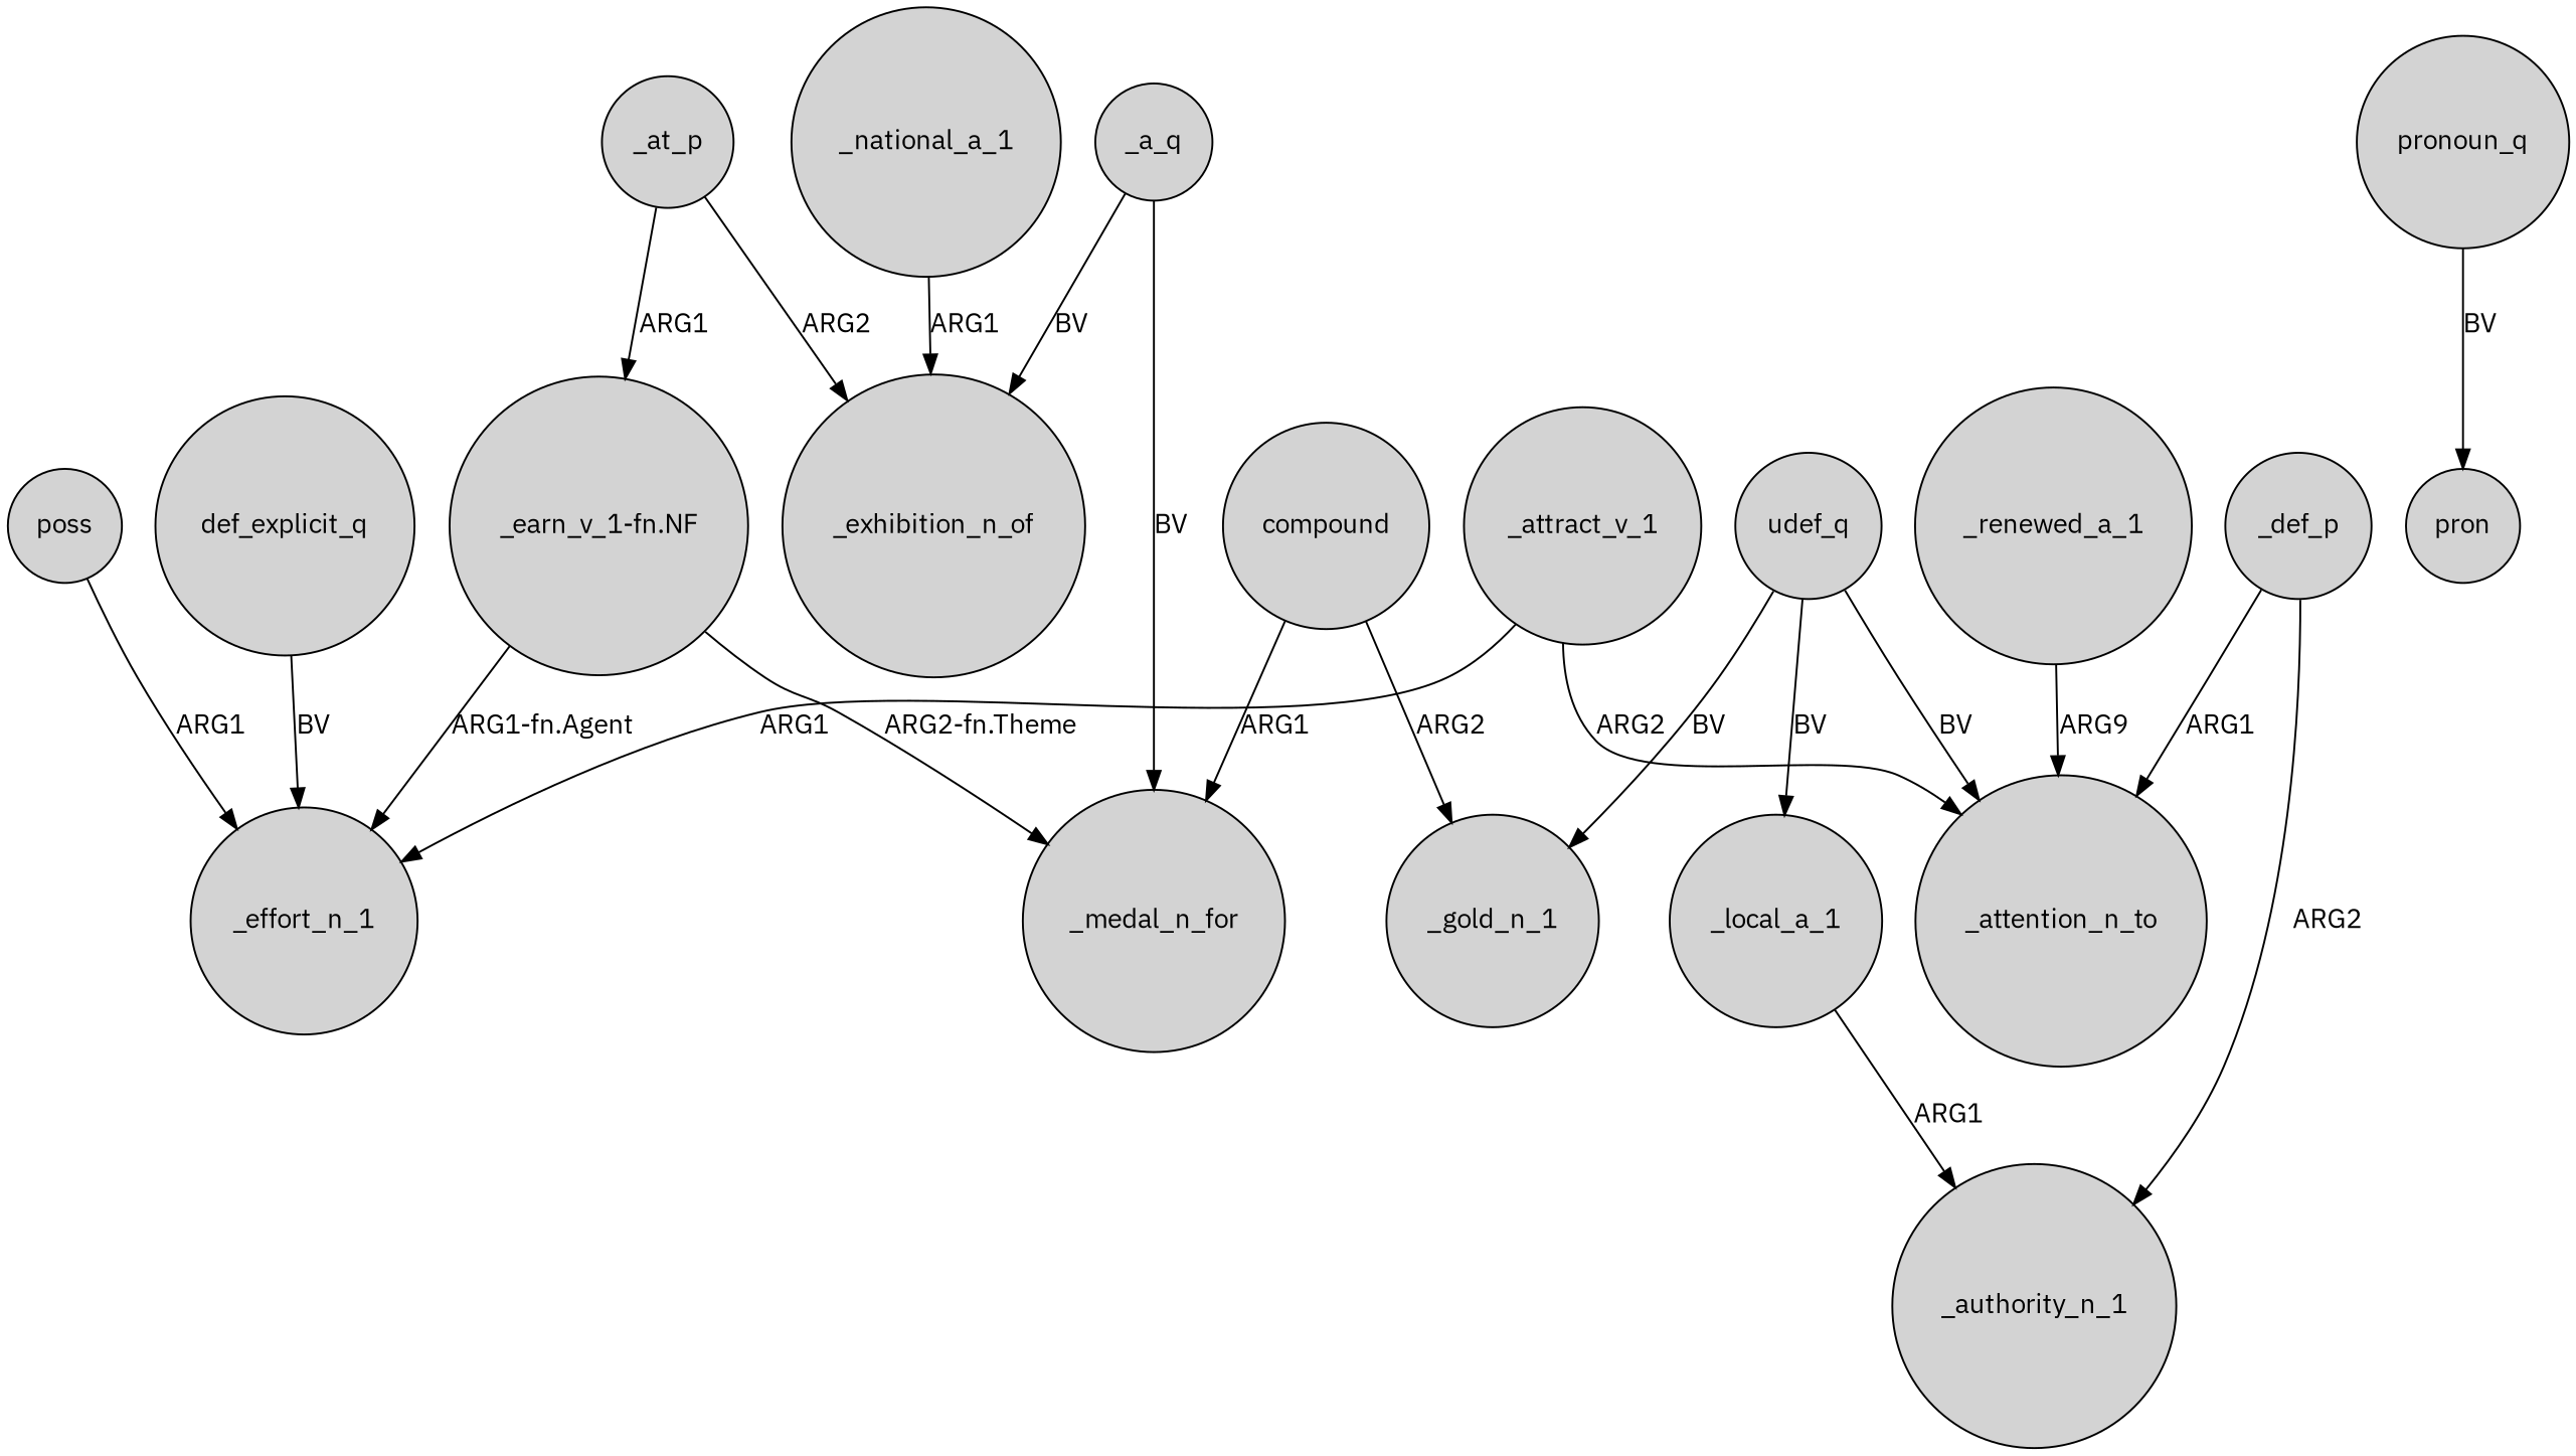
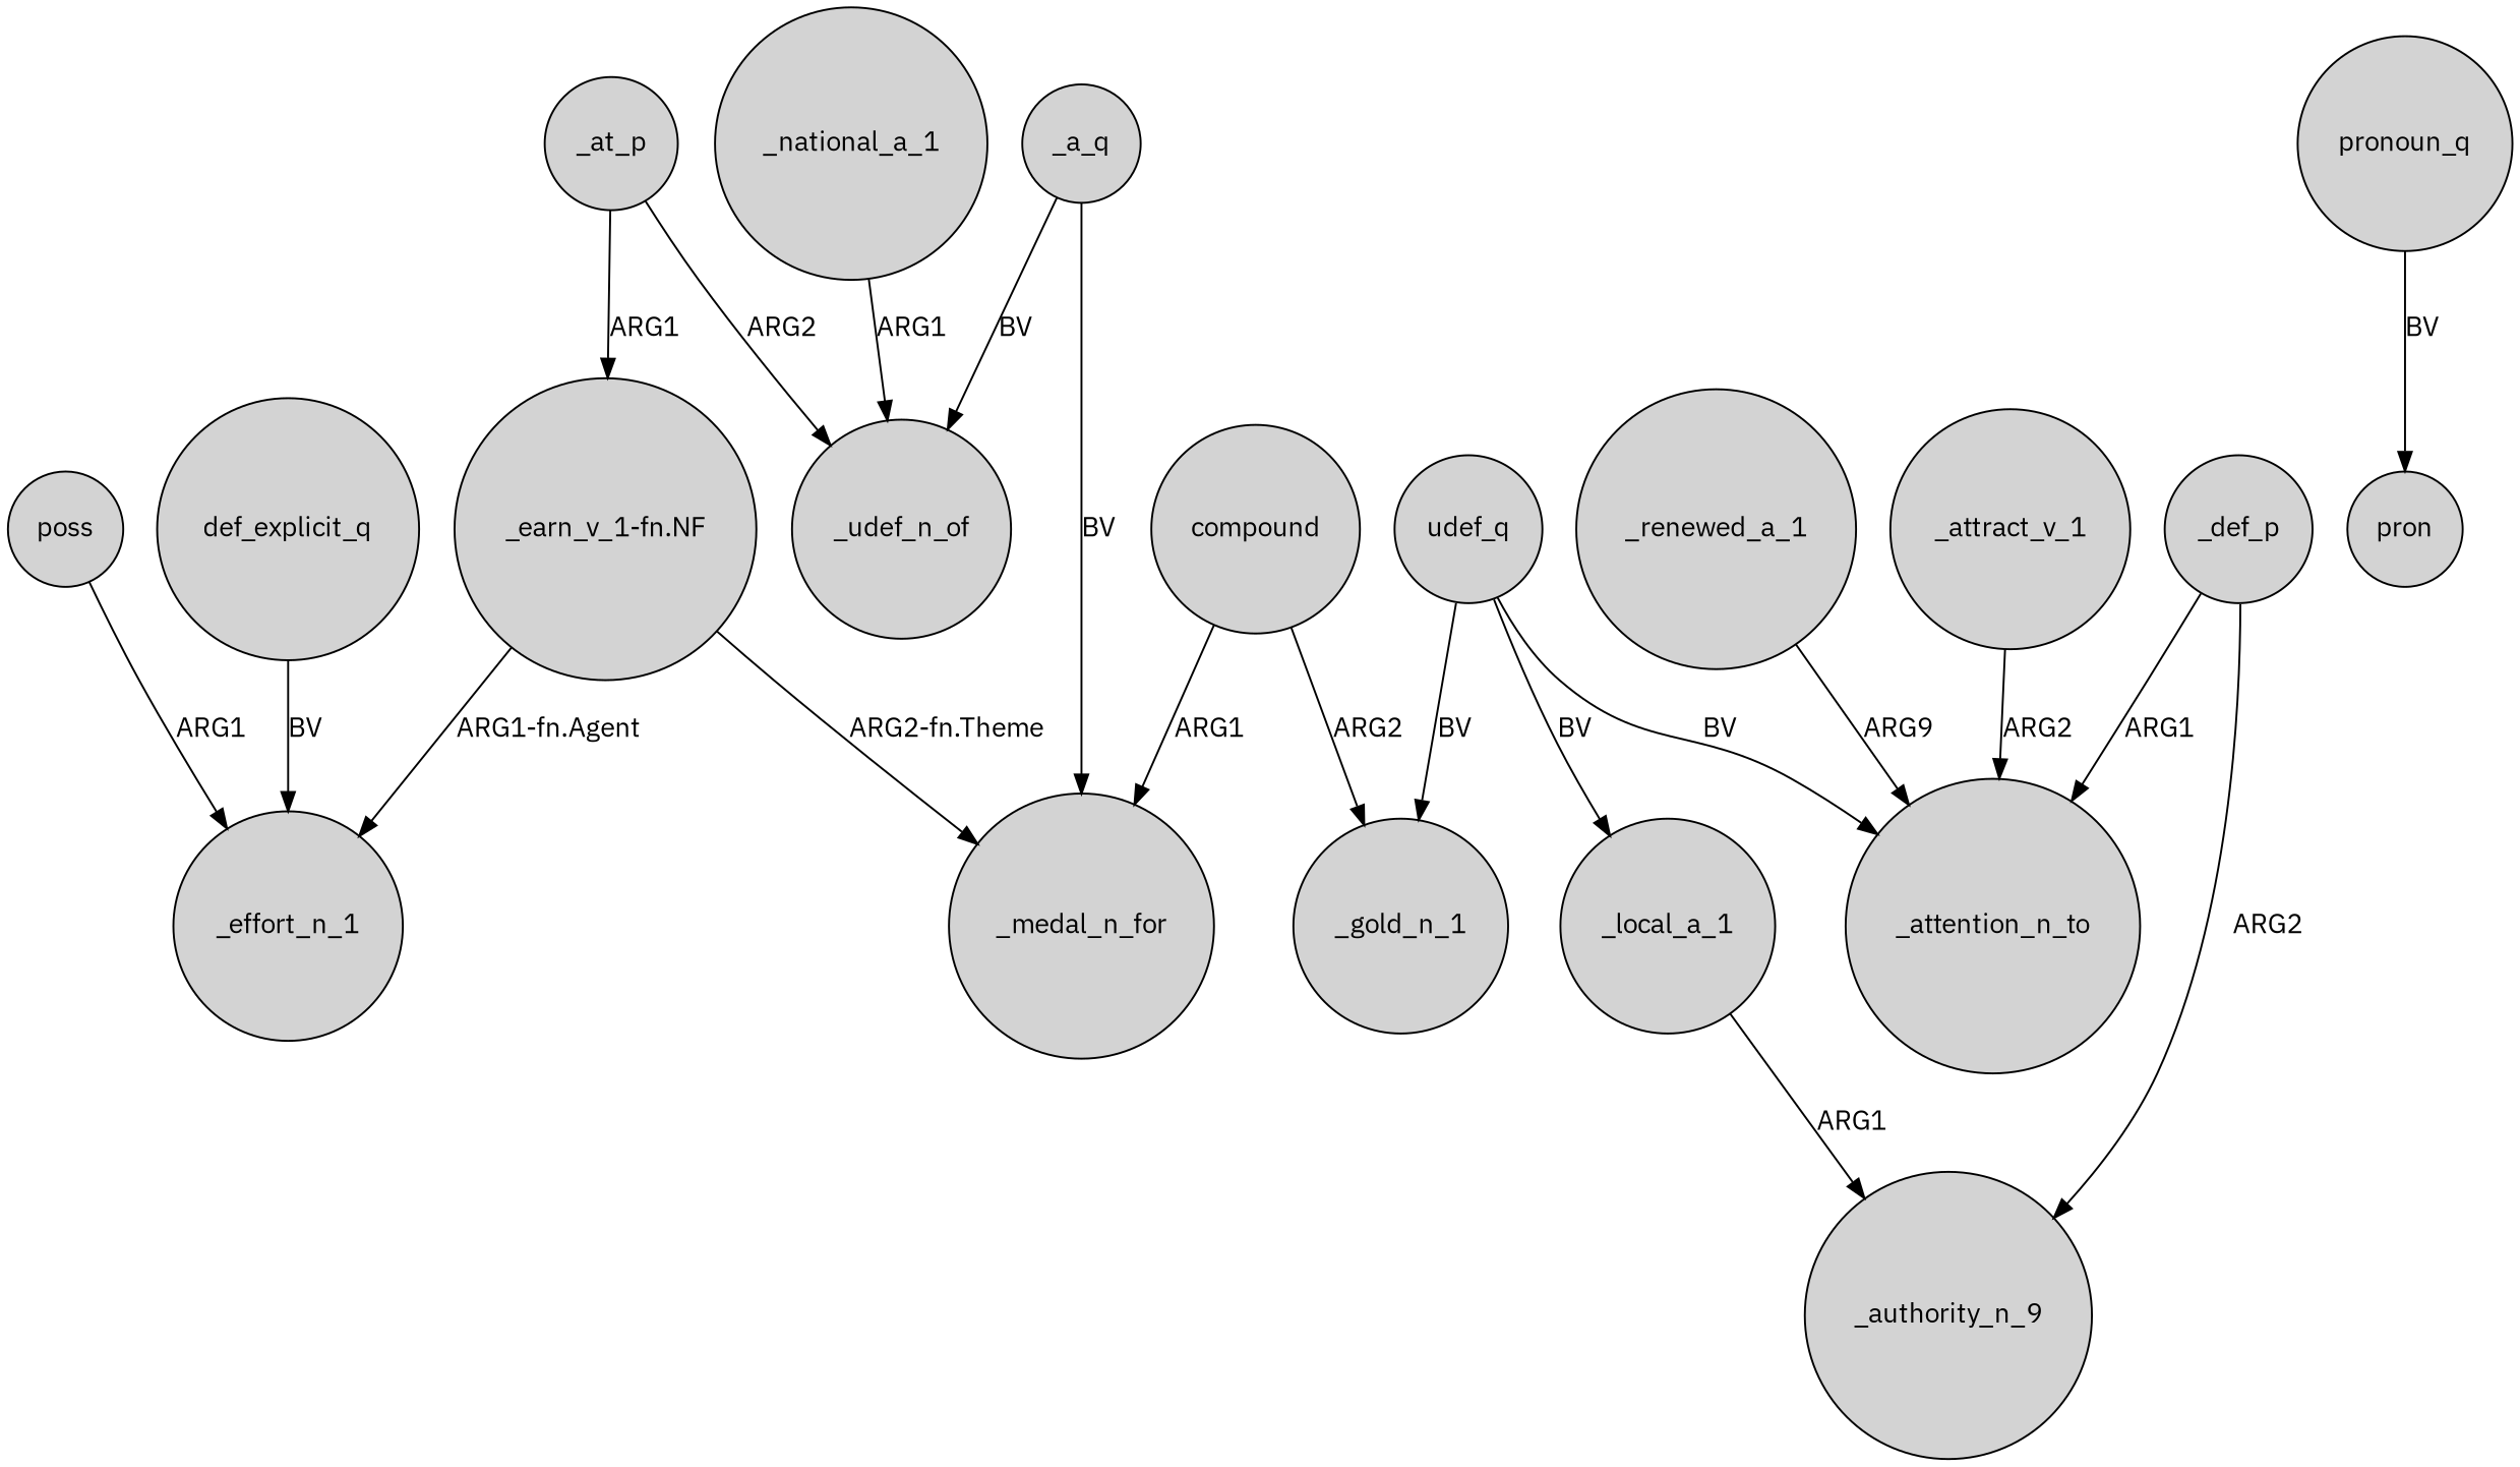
  digraph {
    fontname="IBM Plex Sans"
    node [fontname="IBM Plex Sans" shape=circle style=filled]
    edge [fontname="IBM Plex Sans"]
    poss
    _effort_n_1
    _at_p
-   _exhibition_n_of
+   _exhibition_n_of [label=_udef_n_of]
    "_earn_v_1-fn.NF"
    _medal_n_for
    _local_a_1
-   _authority_n_1
+   _authority_n_1 [label=_authority_n_9]
    _attract_v_1
    _attention_n_to
    _renewed_a_1
    compound
    _gold_n_1
    n14 [label=_def_p]
    pronoun_q
    pron
    _national_a_1
    udef_q
    _a_q
    def_explicit_q
    poss -> _effort_n_1 [label=ARG1]
    _at_p -> _exhibition_n_of [label=ARG2]
    _at_p -> "_earn_v_1-fn.NF" [label=ARG1]
    "_earn_v_1-fn.NF" -> _effort_n_1 [label="ARG1-fn.Agent"]
    "_earn_v_1-fn.NF" -> _medal_n_for [label="ARG2-fn.Theme"]
    _local_a_1 -> _authority_n_1 [label=ARG1]
-   _attract_v_1 -> _effort_n_1 [label=ARG1]
    _attract_v_1 -> _attention_n_to [label=ARG2]
    _renewed_a_1 -> _attention_n_to [label=ARG9]
    compound -> _medal_n_for [label=ARG1]
    compound -> _gold_n_1 [label=ARG2]
    n14 -> _authority_n_1 [label=ARG2]
    n14 -> _attention_n_to [label=ARG1]
    pronoun_q -> pron [label=BV]
    _national_a_1 -> _exhibition_n_of [label=ARG1]
    udef_q -> _local_a_1 [label=BV]
    udef_q -> _attention_n_to [label=BV]
    udef_q -> _gold_n_1 [label=BV]
    _a_q -> _exhibition_n_of [label=BV]
    _a_q -> _medal_n_for [label=BV]
    def_explicit_q -> _effort_n_1 [label=BV]
  }
